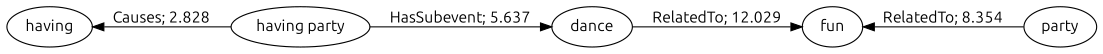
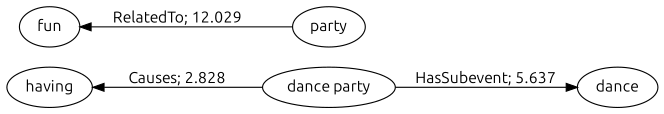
  digraph {
    fontname=Ubuntu
    rankdir=LR
    node [fontname=Ubuntu]
    edge [dir=back fontname=Ubuntu]
    n1 [label=having]
-   n2 [label="having party"]
+   n2 [label="dance party"]
    n3 [label=dance]
    n4 [label=fun]
    n5 [label=party]
    n1 -> n2 [label="Causes; 2.828" weight=2.828]
    n2 -> n3 [dir=forward label="HasSubevent; 5.637" weight=5.657]
-   n3 -> n4 [dir=forward label="RelatedTo; 12.029" weight=12.029]
-   n4 -> n5 [label="RelatedTo; 8.354" weight=8.354]
+   n4 -> n5 [label="RelatedTo; 12.029" weight=8.354]
  }
